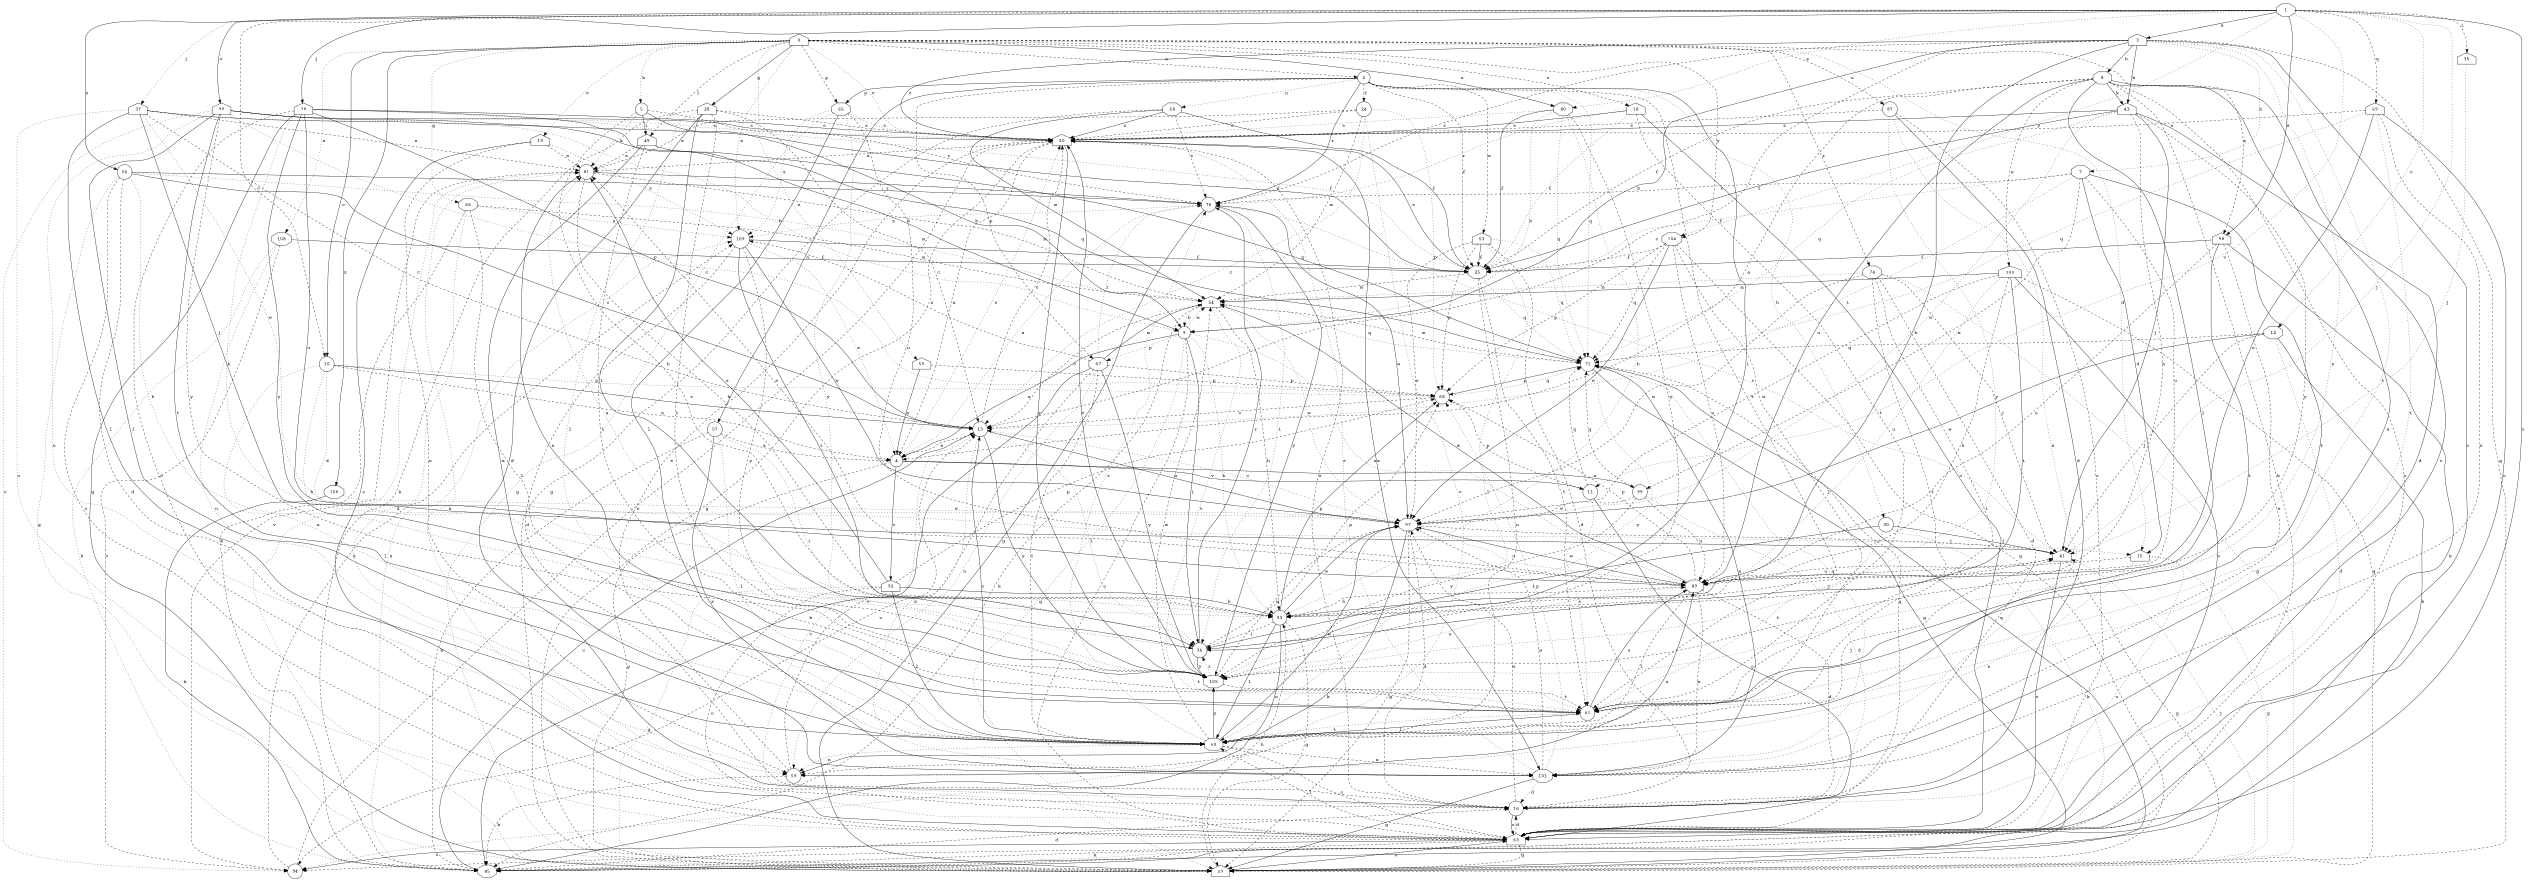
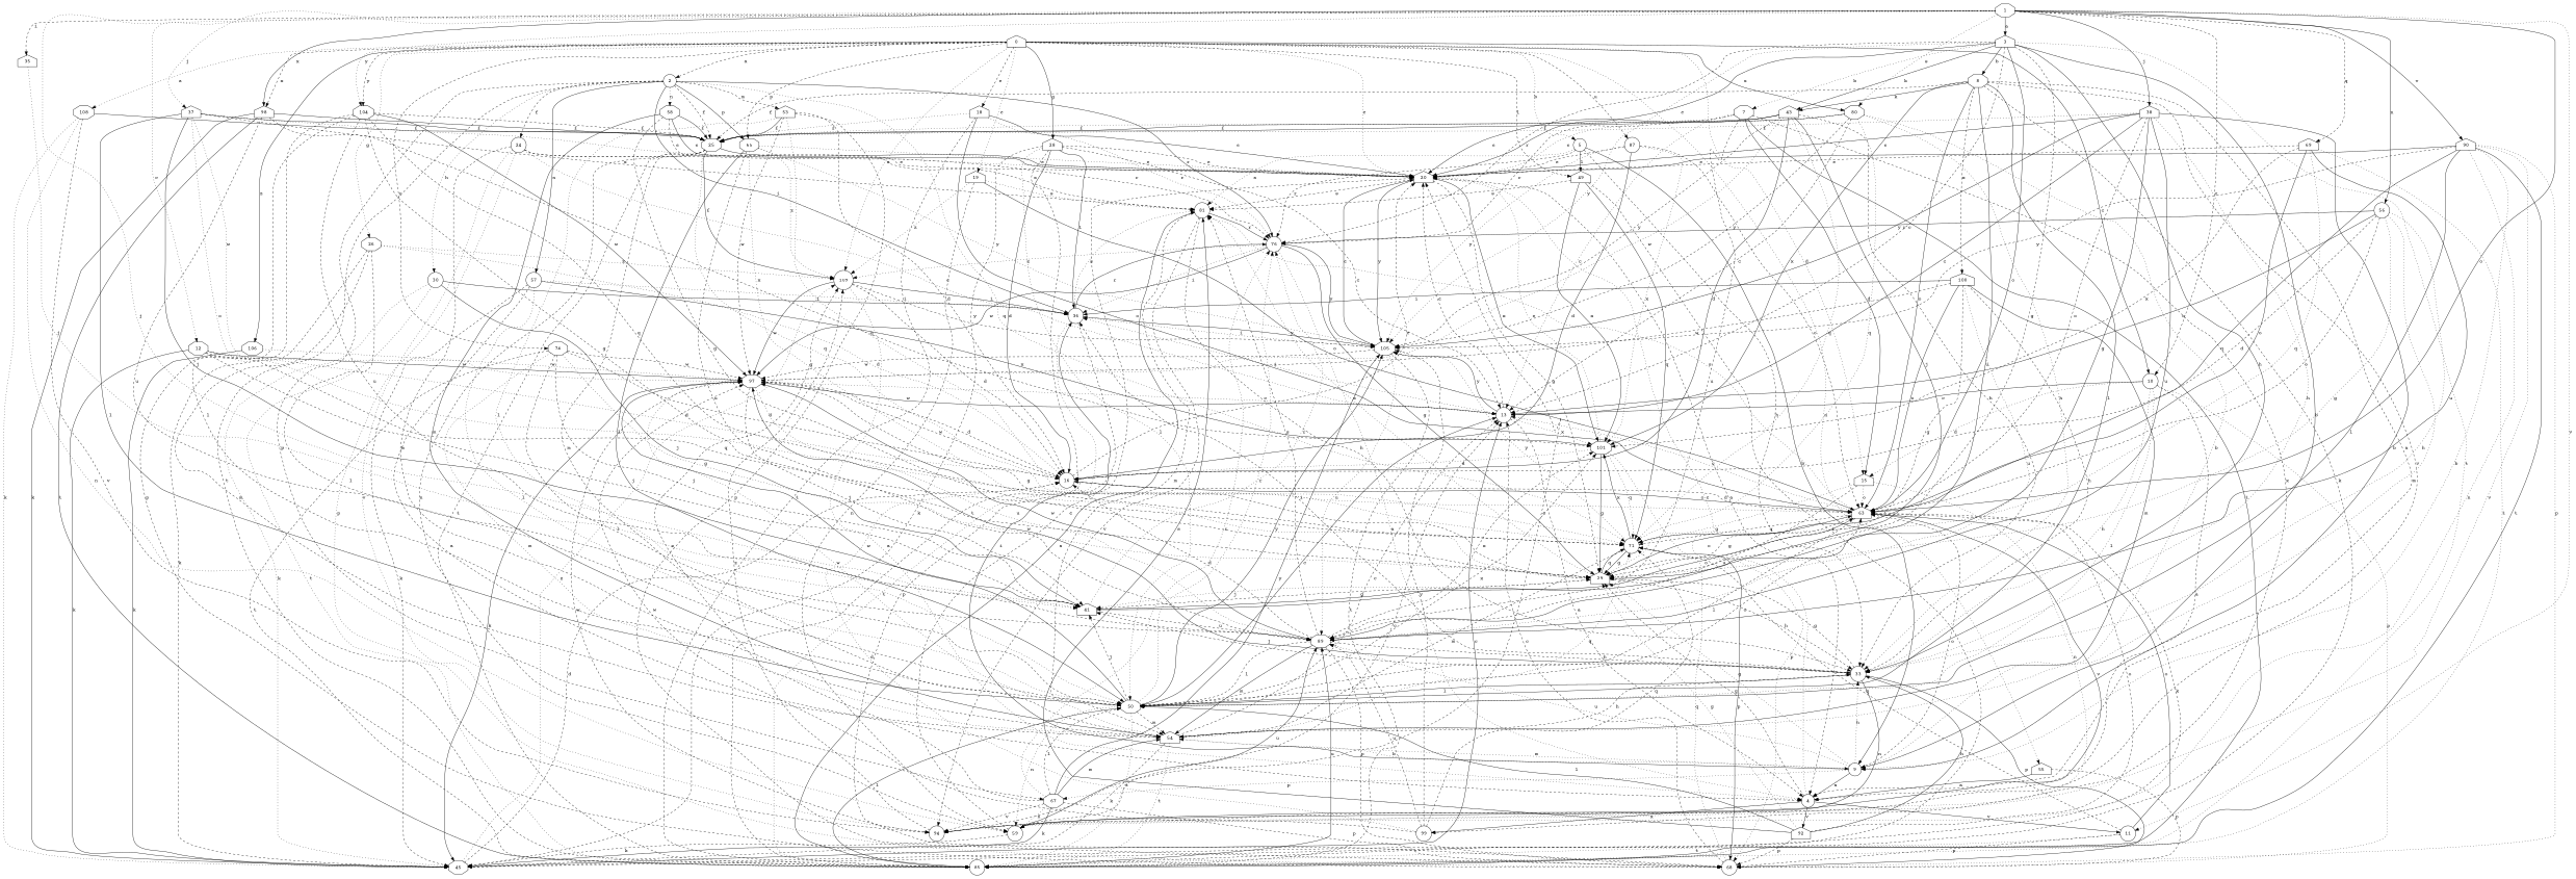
  strict digraph {
    fontname="Courier Prime"
    node [fontname="Courier Prime" shape=circle]
    edge [fontname="Courier Prime" style=dashed]
    0 [shape=house]
    2
    5
    10
    15 [shape=house]
    18 [shape=house]
    19 [shape=house]
    20 [shape=house]
    26 [shape=octagon]
    28 [shape=house]
    49 [shape=house]
    55 [shape=house]
    65 [shape=octagon]
    74 [shape=octagon]
    80 [shape=octagon]
    87
    98 [shape=house]
    104 [shape=octagon]
    106 [shape=octagon]
    108 [shape=octagon]
    109
    24
    25 [shape=octagon]
    30
    36
    53 [shape=house]
    57
    58 [shape=octagon]
    67 [shape=octagon]
    71
    76
    85
    9
    33
    81
    13
    4
    50 [shape=octagon]
    68
    63 [shape=house]
    29 [shape=house]
    89 [shape=octagon]
    59
    105 [shape=octagon]
    101 [shape=octagon]
    45 [shape=octagon]
    54 [shape=house]
    16
    41 [shape=house]
    97 [shape=octagon]
    94
    1 [shape=octagon]
    3 [shape=house]
    12 [shape=octagon]
    35 [shape=house]
    37 [shape=house]
    38 [shape=house]
    56
    69 [shape=house]
    90 [shape=house]
    n61 [label=11]
    7 [shape=octagon]
    8 [shape=octagon]
    43 [shape=house]
    99
    100 [shape=house]
    92 [shape=house]
    0 -> 2 [label=a]
    0 -> 5 [label=b style=dotted]
    0 -> 10 [label=c style=solid]
    0 -> 15 [label=d style=dotted]
    0 -> 18 [label=e]
    0 -> 19 [label=e style=dotted]
    0 -> 20 [label=e style=dotted]
    0 -> 26 [label=g style=dotted]
    0 -> 28 [label=g style=solid]
    0 -> 49 [label=l]
    0 -> 55 [label=n style=dotted]
    0 -> 65 [label=p]
    0 -> 74 [label=r]
    0 -> 80 [label=s style=solid]
    0 -> 87 [label=u]
    0 -> 98 [label=x]
    0 -> 104 [label=y]
    0 -> 106 [label=z style=solid]
    0 -> 108 [label=z style=dotted]
    0 -> 109 [label=z style=dotted]
    2 -> 65 [label=p style=solid]
    2 -> 24 [label=f]
    2 -> 25 [label=f]
    2 -> 30 [label=h style=dotted]
    2 -> 36 [label=i style=solid]
    2 -> 53 [label=m]
    2 -> 57 [label=n style=solid]
    2 -> 58 [label=n style=dotted]
    2 -> 67 [label=p]
    2 -> 71 [label=q style=dotted]
    2 -> 76 [label=r style=solid]
    2 -> 85 [label=t]
    5 -> 49 [label=l style=solid]
    5 -> 76 [label=r]
    5 -> 9 [label=b style=solid]
    5 -> 33 [label=h]
    5 -> 81 [label=s style=dotted]
    10 -> 15 [label=d style=dotted]
    10 -> 33 [label=h style=dotted]
    10 -> 13 [label=c style=solid]
    10 -> 4 [label=a]
    10 -> 50 [label=l style=dotted]
    10 -> 68 [label=p style=dotted]
    15 -> 63 [label=o style=dotted]
    15 -> 29 [label=g style=dotted]
    15 -> 89 [label=u]
    15 -> 59 [label=n style=dotted]
    18 -> 20 [label=e style=solid]
    18 -> 25 [label=f style=dotted]
    18 -> 76 [label=r style=dotted]
    18 -> 85 [label=t]
    18 -> 63 [label=o style=solid]
    19 -> 109 [label=z style=dotted]
-   19 -> 81 [label=s]
+   19 -> 81 [label=s style=dotted]
    19 -> 63 [label=o style=solid]
    19 -> 59 [label=n]
    20 -> 81 [label=s]
    20 -> 4 [label=a]
    20 -> 29 [label=g]
    20 -> 105 [label=y style=solid]
    20 -> 101 [label=x style=solid]
    26 -> 109 [label=z style=dotted]
    26 -> 50 [label=l]
    26 -> 45 [label=k]
    26 -> 54 [label=m]
    26 -> 16 [label=d style=dotted]
    28 -> 20 [label=e]
    28 -> 36 [label=i style=solid]
    28 -> 85 [label=t]
    28 -> 13 [label=c]
    28 -> 50 [label=l style=dotted]
    28 -> 45 [label=k]
    28 -> 16 [label=d style=solid]
    49 -> 71 [label=q style=solid]
    49 -> 85 [label=t]
    49 -> 81 [label=s]
    49 -> 101 [label=x style=solid]
    55 -> 4 [label=a style=solid]
    55 -> 68 [label=p]
    65 -> 20 [label=e style=dotted]
    65 -> 109 [label=z style=dotted]
    65 -> 50 [label=l style=solid]
    65 -> 29 [label=g style=dotted]
    65 -> 89 [label=u]
    65 -> 105 [label=y style=dotted]
    74 -> 85 [label=t]
    74 -> 50 [label=l]
    74 -> 29 [label=g style=dotted]
    74 -> 54 [label=m style=dotted]
    74 -> 16 [label=d]
    74 -> 41 [label=j]
    74 -> 97 [label=w]
    80 -> 20 [label=e style=dotted]
    80 -> 25 [label=f style=solid]
    80 -> 71 [label=q style=dotted]
    80 -> 9 [label=b style=dotted]
    80 -> 33 [label=h style=dotted]
-   37 -> 13 [label=c]
+   80 -> 13 [label=c]
    80 -> 105 [label=y]
    87 -> 20 [label=e]
    87 -> 63 [label=o]
    87 -> 105 [label=y style=dotted]
    87 -> 101 [label=x style=dotted]
    87 -> 16 [label=d style=solid]
    98 -> 25 [label=f style=solid]
    98 -> 85 [label=t style=solid]
    98 -> 89 [label=u]
    98 -> 101 [label=x]
    98 -> 45 [label=k style=solid]
    104 -> 25 [label=f]
    104 -> 71 [label=q]
    104 -> 50 [label=l]
    104 -> 68 [label=p]
    104 -> 29 [label=g]
    104 -> 89 [label=u]
    104 -> 97 [label=w style=solid]
    106 -> 45 [label=k style=solid]
    106 -> 97 [label=w style=dotted]
    108 -> 25 [label=f style=solid]
    108 -> 59 [label=n style=dotted]
    108 -> 45 [label=k style=dotted]
    108 -> 94 [label=v]
-   109 -> 25 [label=f style=solid]
+   25 -> 109 [label=f style=solid]
    109 -> 36 [label=i style=solid]
    109 -> 4 [label=a style=dotted]
    109 -> 105 [label=y]
    109 -> 16 [label=d]
    109 -> 97 [label=w style=solid]
    24 -> 20 [label=e]
    24 -> 81 [label=s]
    24 -> 13 [label=c style=dotted]
    24 -> 68 [label=p style=dotted]
    24 -> 54 [label=m]
    24 -> 94 [label=v style=dotted]
    25 -> 20 [label=e style=solid]
    25 -> 71 [label=q style=dotted]
    25 -> 85 [label=t]
    25 -> 59 [label=n]
    25 -> 54 [label=m]
    30 -> 36 [label=i style=solid]
    30 -> 85 [label=t style=dotted]
    30 -> 45 [label=k style=dotted]
    30 -> 41 [label=j style=solid]
    36 -> 76 [label=r style=solid]
    36 -> 85 [label=t style=dotted]
    36 -> 81 [label=s style=dotted]
    36 -> 68 [label=p]
    36 -> 105 [label=y style=solid]
    53 -> 25 [label=f style=solid]
    53 -> 71 [label=q style=dotted]
    53 -> 50 [label=l style=dotted]
    53 -> 68 [label=p]
    53 -> 16 [label=d]
    53 -> 97 [label=w]
    57 -> 36 [label=i style=dotted]
    57 -> 4 [label=a]
    57 -> 50 [label=l style=dotted]
    57 -> 101 [label=x style=solid]
    57 -> 45 [label=k]
    58 -> 20 [label=e style=solid]
    58 -> 25 [label=f style=solid]
    58 -> 76 [label=r]
    58 -> 29 [label=g]
    58 -> 54 [label=m style=solid]
    67 -> 109 [label=z]
    67 -> 76 [label=r style=dotted]
    67 -> 50 [label=l]
    67 -> 68 [label=p]
    67 -> 59 [label=n style=dotted]
    67 -> 105 [label=y style=solid]
    67 -> 45 [label=k style=solid]
    67 -> 54 [label=m style=solid]
    67 -> 94 [label=v]
    71 -> 68 [label=p style=solid]
    71 -> 29 [label=g style=solid]
    71 -> 105 [label=y style=dotted]
    71 -> 101 [label=x style=solid]
    71 -> 54 [label=m]
    76 -> 109 [label=z style=dotted]
    76 -> 36 [label=i style=dotted]
    76 -> 4 [label=a style=dotted]
    76 -> 29 [label=g style=solid]
    76 -> 105 [label=y style=solid]
    76 -> 97 [label=w style=solid]
    85 -> 81 [label=s style=solid]
    85 -> 50 [label=l style=solid]
    85 -> 89 [label=u style=solid]
    9 -> 36 [label=i style=solid]
    9 -> 67 [label=p style=dotted]
    9 -> 33 [label=h style=dotted]
    9 -> 4 [label=a style=solid]
    9 -> 63 [label=o]
    9 -> 29 [label=g style=dotted]
    9 -> 89 [label=u style=dotted]
    9 -> 54 [label=m style=dotted]
    33 -> 36 [label=i]
    33 -> 50 [label=l style=solid]
    33 -> 68 [label=p style=solid]
    33 -> 29 [label=g]
    33 -> 59 [label=n style=solid]
    33 -> 41 [label=j]
    33 -> 97 [label=w style=solid]
    81 -> 76 [label=r style=solid]
    81 -> 33 [label=h]
    81 -> 54 [label=m]
    81 -> 94 [label=v]
    13 -> 20 [label=e]
    13 -> 36 [label=i style=dotted]
    13 -> 4 [label=a]
    13 -> 105 [label=y style=solid]
    13 -> 101 [label=x style=dotted]
    13 -> 97 [label=w style=solid]
    4 -> 20 [label=e style=dotted]
    4 -> 29 [label=g]
    4 -> n61 [label=v style=solid]
    4 -> 99 [label=x style=solid]
    4 -> 92 [label=v style=solid]
    50 -> 76 [label=r style=dotted]
    50 -> 85 [label=t style=dotted]
    50 -> 13 [label=c style=solid]
    50 -> 63 [label=o]
    50 -> 59 [label=n style=dotted]
    50 -> 105 [label=y style=solid]
    50 -> 101 [label=x]
    50 -> 54 [label=m]
    50 -> 41 [label=j]
    50 -> 97 [label=w style=solid]
    68 -> 71 [label=q style=dotted]
    68 -> 13 [label=c]
    63 -> 71 [label=q]
    63 -> 81 [label=s style=dotted]
    63 -> 13 [label=c style=dotted]
    63 -> 50 [label=l]
    63 -> 29 [label=g]
    63 -> 45 [label=k]
    63 -> 16 [label=d]
    63 -> 94 [label=v style=solid]
    29 -> 71 [label=q style=solid]
    29 -> 33 [label=h]
    29 -> 81 [label=s style=dotted]
    29 -> 63 [label=o style=solid]
    29 -> 41 [label=j style=dotted]
    89 -> 33 [label=h]
    89 -> 81 [label=s]
    89 -> 50 [label=l]
    89 -> 68 [label=p]
    89 -> 101 [label=x]
    89 -> 54 [label=m style=solid]
    89 -> 16 [label=d]
    89 -> 97 [label=w style=solid]
    59 -> 20 [label=e]
    59 -> 13 [label=c]
    59 -> 89 [label=u style=solid]
    59 -> 45 [label=k]
    105 -> 20 [label=e style=solid]
    105 -> 36 [label=i style=dotted]
    105 -> 85 [label=t]
    105 -> 89 [label=u style=dotted]
    105 -> 97 [label=w]
    101 -> 20 [label=e style=dotted]
    101 -> 71 [label=q style=dotted]
    101 -> 68 [label=p style=dotted]
    101 -> 29 [label=g style=solid]
    101 -> 16 [label=d style=dotted]
-   101 -> 97 [label=w]
+   94 -> 97 [label=w]
    45 -> 109 [label=z style=dotted]
    45 -> 13 [label=c style=solid]
    45 -> 16 [label=d]
    54 -> 71 [label=q style=dotted]
    54 -> 85 [label=t style=dotted]
    54 -> 9 [label=b style=dotted]
    54 -> 33 [label=h]
    54 -> 13 [label=c]
    54 -> 45 [label=k]
    54 -> 97 [label=w style=dotted]
    16 -> 20 [label=e]
    16 -> 63 [label=o style=solid]
    16 -> 97 [label=w]
    41 -> 76 [label=r style=dotted]
    41 -> 63 [label=o style=solid]
    41 -> 29 [label=g]
    41 -> 89 [label=u]
    97 -> 13 [label=c style=dotted]
    97 -> 29 [label=g]
    97 -> 89 [label=u style=dotted]
    97 -> 45 [label=k style=solid]
    97 -> 16 [label=d]
    97 -> 41 [label=j]
    94 -> 20 [label=e]
    94 -> 109 [label=z]
    1 -> 10 [label=c]
    1 -> 80 [label=s style=dotted]
    1 -> 98 [label=x style=solid]
    1 -> 104 [label=y style=dotted]
    1 -> 63 [label=o style=solid]
    1 -> 41 [label=j style=dotted]
    1 -> 3 [label=a style=solid]
    1 -> 12 [label=c style=dotted]
    1 -> 35 [label=i]
    1 -> 37 [label=j style=dotted]
    1 -> 38 [label=j style=solid]
    1 -> 56 [label=n style=solid]
    1 -> 69 [label=q]
    1 -> 90 [label=v style=solid]
    1 -> n61 [label=v style=dotted]
    3 -> 20 [label=e style=solid]
    3 -> 76 [label=r]
    3 -> 85 [label=t style=dotted]
    3 -> 9 [label=b style=solid]
    3 -> 33 [label=h style=solid]
    3 -> 13 [label=c]
    3 -> 63 [label=o style=solid]
    3 -> 29 [label=g]
    3 -> 105 [label=y style=dotted]
    3 -> 7 [label=b style=dotted]
    3 -> 8 [label=b style=solid]
    3 -> 43 [label=k style=solid]
    12 -> 71 [label=q]
    12 -> 45 [label=k style=solid]
    12 -> 16 [label=d style=dotted]
    12 -> 41 [label=j]
    12 -> 97 [label=w style=solid]
    35 -> 41 [label=j style=dotted]
    37 -> 20 [label=e style=dotted]
    37 -> 25 [label=f style=solid]
    37 -> 81 [label=s]
    37 -> 50 [label=l style=solid]
    37 -> 63 [label=o style=dotted]
    37 -> 41 [label=j style=solid]
    37 -> 97 [label=w style=dotted]
    38 -> 20 [label=e style=solid]
    38 -> 25 [label=f style=dotted]
    38 -> 9 [label=b style=solid]
    38 -> 33 [label=h style=dotted]
    38 -> 13 [label=c style=solid]
    38 -> 63 [label=o]
    38 -> 29 [label=g style=solid]
    38 -> 89 [label=u style=solid]
    38 -> 105 [label=y style=solid]
    56 -> 76 [label=r style=solid]
    56 -> 33 [label=h style=dotted]
    56 -> 13 [label=c style=solid]
    56 -> 63 [label=o]
    56 -> 29 [label=g style=dotted]
    56 -> 54 [label=m style=dotted]
    56 -> 16 [label=d]
    69 -> 20 [label=e]
    69 -> 71 [label=q style=dotted]
    69 -> 85 [label=t style=dotted]
    69 -> 63 [label=o style=solid]
    69 -> 89 [label=u style=solid]
    69 -> 101 [label=x]
    90 -> 20 [label=e style=solid]
    90 -> 71 [label=q style=solid]
    90 -> 85 [label=t style=solid]
    90 -> 9 [label=b style=dotted]
    90 -> 50 [label=l style=solid]
    90 -> 68 [label=p style=dotted]
    90 -> 59 [label=n style=dotted]
    90 -> 105 [label=y]
    90 -> 94 [label=v style=dotted]
    n61 -> 71 [label=q]
    n61 -> 85 [label=t style=dotted]
    n61 -> 68 [label=p]
    n61 -> 63 [label=o style=solid]
    7 -> 15 [label=d style=solid]
    7 -> 25 [label=f style=dotted]
    7 -> 76 [label=r]
    7 -> 85 [label=t style=solid]
-   7 -> 13 [label=i style=dotted]
+   7 -> 13 [label=c style=dotted]
    7 -> 89 [label=u]
    7 -> 99 [label=x]
    8 -> 25 [label=f]
    8 -> 4 [label=a]
    8 -> 50 [label=l style=solid]
    8 -> 63 [label=o style=solid]
    8 -> 89 [label=u style=solid]
    8 -> 101 [label=x style=solid]
    8 -> 45 [label=k]
    8 -> 94 [label=v]
    8 -> 43 [label=k style=solid]
    8 -> 100 [label=x]
    43 -> 20 [label=e style=solid]
    43 -> 25 [label=f style=solid]
    43 -> 71 [label=q style=dotted]
    43 -> 33 [label=h]
    43 -> 105 [label=y]
    43 -> 16 [label=d style=solid]
    43 -> 41 [label=j style=solid]
    43 -> 97 [label=w style=dotted]
    99 -> 71 [label=q]
    99 -> 89 [label=u]
    99 -> 105 [label=y]
    99 -> 16 [label=d style=dotted]
    99 -> 97 [label=w]
    100 -> 36 [label=i style=solid]
    100 -> 33 [label=h]
    100 -> 63 [label=o style=solid]
    100 -> 29 [label=g]
    100 -> 89 [label=u style=dotted]
    100 -> 54 [label=m style=solid]
    100 -> 97 [label=w]
    92 -> 33 [label=h style=solid]
    92 -> 81 [label=s style=solid]
    92 -> 50 [label=l style=solid]
    92 -> 68 [label=p]
    92 -> 63 [label=o]
    92 -> 29 [label=g style=dotted]
  }
